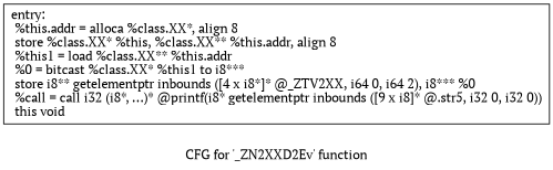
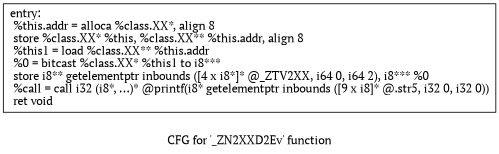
  digraph {
    label="CFG for '_ZN2XXD2Ev' function"
    fontname="PT Serif"
-   n1 [label="{entry:\l  %this.addr = alloca %class.XX*, align 8\l  store %class.XX* %this, %class.XX** %this.addr, align 8\l  %this1 = load %class.XX** %this.addr\l  %0 = bitcast %class.XX* %this1 to i8***\l  store i8** getelementptr inbounds ([4 x i8*]* @_ZTV2XX, i64 0, i64 2), i8*** %0\l  %call = call i32 (i8*, ...)* @printf(i8* getelementptr inbounds ([9 x i8]* @.str5, i32 0, i32 0))\l  this void\l}" shape=record fontname="PT Serif"]
+   n1 [label="{entry:\l  %this.addr = alloca %class.XX*, align 8\l  store %class.XX* %this, %class.XX** %this.addr, align 8\l  %this1 = load %class.XX** %this.addr\l  %0 = bitcast %class.XX* %this1 to i8***\l  store i8** getelementptr inbounds ([4 x i8*]* @_ZTV2XX, i64 0, i64 2), i8*** %0\l  %call = call i32 (i8*, ...)* @printf(i8* getelementptr inbounds ([9 x i8]* @.str5, i32 0, i32 0))\l  ret void\l}" shape=record fontname="PT Serif"]
  }
